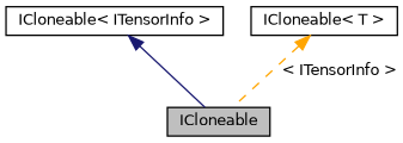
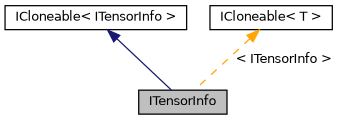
  digraph {
    node [color=black fillcolor=white fontname=Helvetica fontsize=10 shape=record style=filled]
    edge [dir=back fontname=Helvetica fontsize=10 labelfontname=Helvetica labelfontsize=10]
-   n1 [fillcolor=grey75 fontcolor=black height=0.2 label=ICloneable width=0.4]
+   n1 [fillcolor=grey75 fontcolor=black height=0.2 label=ITensorInfo width=0.4]
    n2 [height=0.2 label="ICloneable\< ITensorInfo \>" width=0.4]
    n3 [height=0.2 label="ICloneable\< T \>" width=0.4]
    n2 -> n1 [color=midnightblue style=solid]
    n3 -> n1 [color=orange label=" \< ITensorInfo \>" style=dashed]
  }
